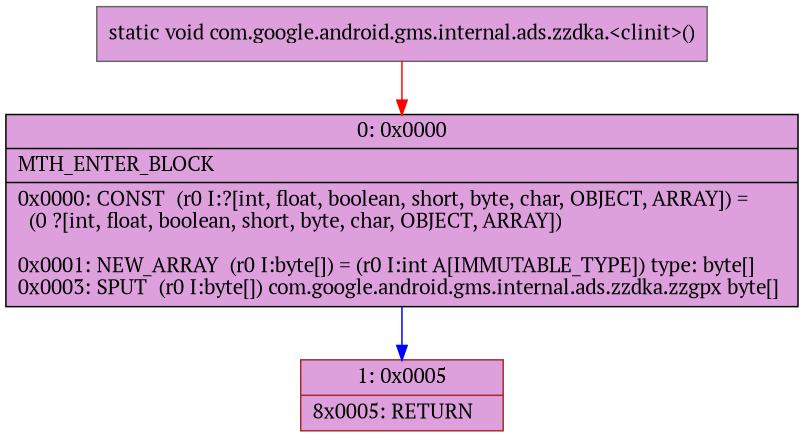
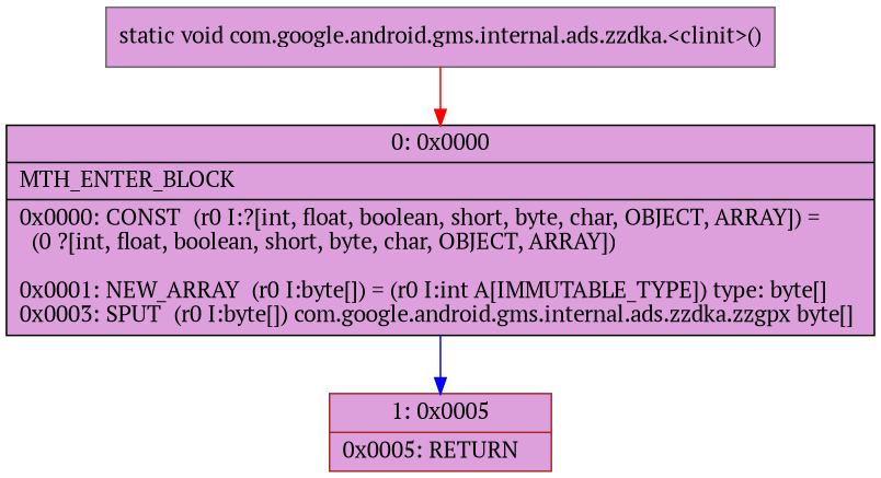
  digraph {
    fontname="PT Serif"
    node [shape=record style=filled fillcolor=plum fontname="PT Serif"]
    edge [fontname="PT Serif"]
    n1 [label="{0\:\ 0x0000|MTH_ENTER_BLOCK\l|0x0000: CONST  (r0 I:?[int, float, boolean, short, byte, char, OBJECT, ARRAY]) = \l  (0 ?[int, float, boolean, short, byte, char, OBJECT, ARRAY])\l \l0x0001: NEW_ARRAY  (r0 I:byte[]) = (r0 I:int A[IMMUTABLE_TYPE]) type: byte[] \l0x0003: SPUT  (r0 I:byte[]) com.google.android.gms.internal.ads.zzdka.zzgpx byte[] \l}" color=black]
-   n2 [label="{1\:\ 0x0005|8x0005: RETURN   \l}" color=brown]
+   n2 [label="{1\:\ 0x0005|0x0005: RETURN   \l}" color=brown]
    n3 [label="{static void com.google.android.gms.internal.ads.zzdka.\<clinit\>() }" color=gray40]
    n1 -> n2 [color=blue]
    n3 -> n1 [color=red]
  }
